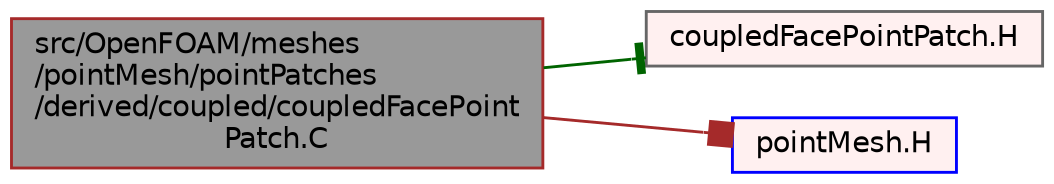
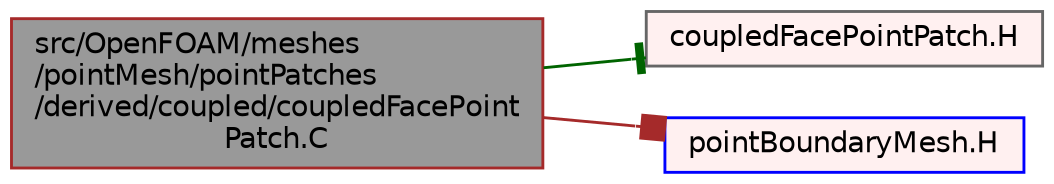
  digraph {
    rankdir=LR
    node [fillcolor="#FFF0F0" fontname=Helvetica fontsize=10 shape=box style=filled]
    edge [fontname=Helvetica fontsize=10 labelfontname=Helvetica labelfontsize=10 style=solid]
    n1 [color=brown fillcolor=grey60 fontcolor=black height=0.2 label="src/OpenFOAM/meshes\l/pointMesh/pointPatches\l/derived/coupled/coupledFacePoint\lPatch.C" width=0.4]
    n2 [color=gray40 height=0.2 label="coupledFacePointPatch.H" width=0.4]
-   n3 [color=blue height=0.2 label="pointMesh.H" width=0.4]
+   n3 [color=blue height=0.2 label="pointBoundaryMesh.H" width=0.4]
    n1 -> n2 [color=darkgreen arrowhead=tee]
    n1 -> n3 [color=brown arrowhead=box]
  }
